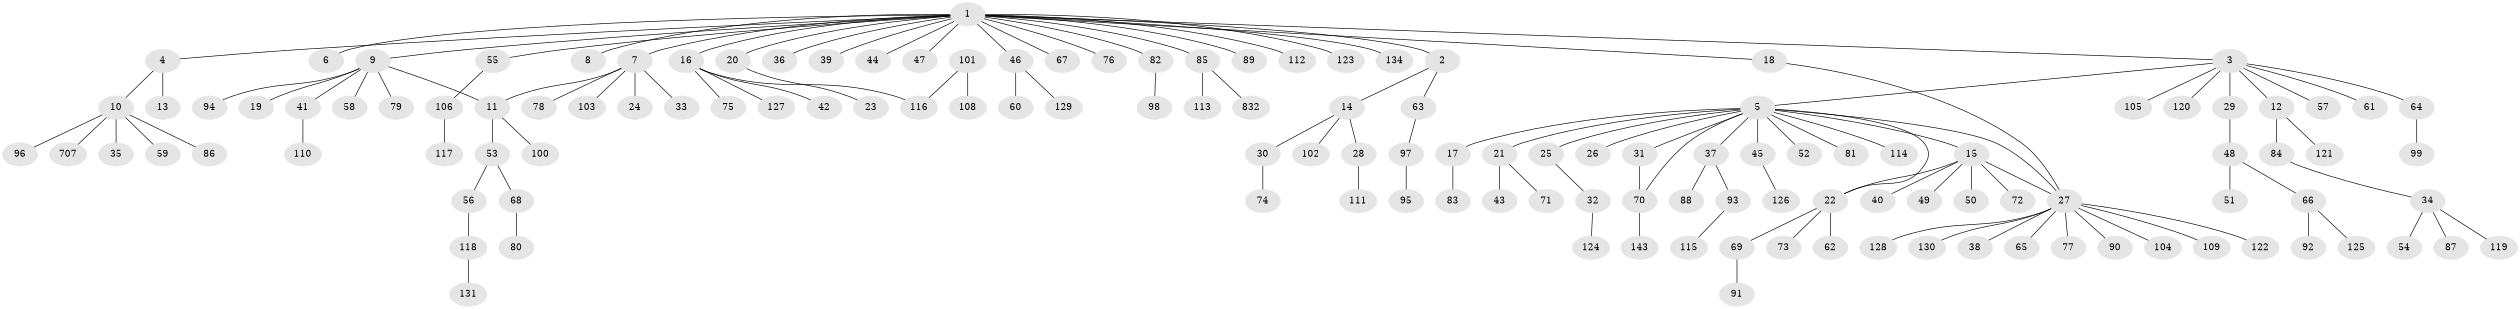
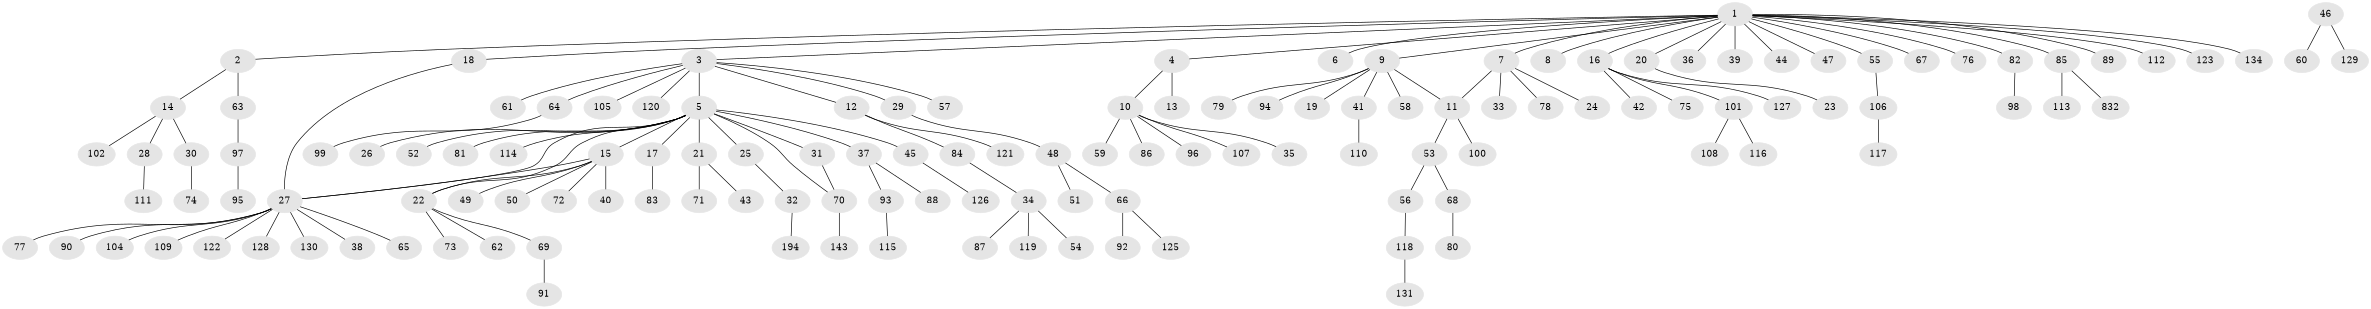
  graph {
    node [color=gray90 style=filled]
    1
    2
    3
    4
    6
    7
    8
    9
    16
    18
    20
    36
    39
    44
    46
    47
    55
    67
    76
    82
    85
    89
    112
    123
    134
    14
    63
    5
    12
    29
    57
    61
    64
    105
    120
    10
    13
    11
    24
    33
    78
-   103
    19
    41
    58
    79
    94
    42
    75
    101
    127
    27
    23
    60
    129
    106
    98
    113
    n59 [label=832]
    28
    30
    102
    97
    15
    17
    21
    22
    25
    26
    31
    37
    45
    52
    70
    81
    114
    84
    121
    48
    99
    35
    59
    86
    96
-   107 [label=707]
+   107
    40
    49
    50
    72
    83
    43
    71
    62
    69
    73
    32
    38
    65
    77
    90
    104
    109
    122
    128
    130
    88
    93
    126
    n109 [label=143]
    53
    100
    110
    56
    68
    34
    54
    87
    119
    111
    74
    108
    116
    91
-   124
+   124 [label=194]
    51
    66
    115
    92
    125
    118
    80
    117
    131
    95
    1 -- 2
    1 -- 3
    1 -- 4
    1 -- 6
    1 -- 7
    1 -- 8
    1 -- 9
    1 -- 16
    1 -- 18
    1 -- 20
    1 -- 36
    1 -- 39
    1 -- 44
-   1 -- 46
    1 -- 47
    1 -- 55
    1 -- 67
    1 -- 76
    1 -- 82
    1 -- 85
    1 -- 89
    1 -- 112
    1 -- 123
    1 -- 134
    2 -- 14
    2 -- 63
    3 -- 5
    3 -- 12
    3 -- 29
    3 -- 57
    3 -- 61
    3 -- 64
    3 -- 105
    3 -- 120
    4 -- 10
    4 -- 13
    7 -- 11
    7 -- 24
    7 -- 33
    7 -- 78
-   7 -- 103
    9 -- 11
    9 -- 19
    9 -- 41
    9 -- 58
    9 -- 79
    9 -- 94
    16 -- 42
    16 -- 75
-   16 -- 116
+   16 -- 101
    16 -- 127
    18 -- 27
    20 -- 23
    46 -- 60
    46 -- 129
    55 -- 106
    82 -- 98
    85 -- 113
    85 -- n59
    14 -- 28
    14 -- 30
    14 -- 102
    63 -- 97
    5 -- 27
    5 -- 15
    5 -- 17
    5 -- 21
    5 -- 22
    5 -- 25
    5 -- 26
    5 -- 31
    5 -- 37
    5 -- 45
    5 -- 52
    5 -- 70
    5 -- 81
    5 -- 114
    12 -- 84
    12 -- 121
    29 -- 48
    64 -- 99
    10 -- 35
    10 -- 59
    10 -- 86
    10 -- 96
    10 -- 107
    11 -- 53
    11 -- 100
    41 -- 110
    101 -- 108
    101 -- 116
    27 -- 38
    27 -- 65
    27 -- 77
    27 -- 90
    27 -- 104
    27 -- 109
    27 -- 122
    27 -- 128
    27 -- 130
    106 -- 117
    28 -- 111
    30 -- 74
    97 -- 95
    15 -- 27
    15 -- 22
    15 -- 40
    15 -- 49
    15 -- 50
    15 -- 72
    17 -- 83
    21 -- 43
    21 -- 71
    22 -- 62
    22 -- 69
    22 -- 73
    25 -- 32
    31 -- 70
    37 -- 88
    37 -- 93
    45 -- 126
    70 -- n109
    84 -- 34
    48 -- 51
    48 -- 66
    69 -- 91
    32 -- 124
    93 -- 115
    53 -- 56
    53 -- 68
    56 -- 118
    68 -- 80
    34 -- 54
    34 -- 87
    34 -- 119
    66 -- 92
    66 -- 125
    118 -- 131
  }
